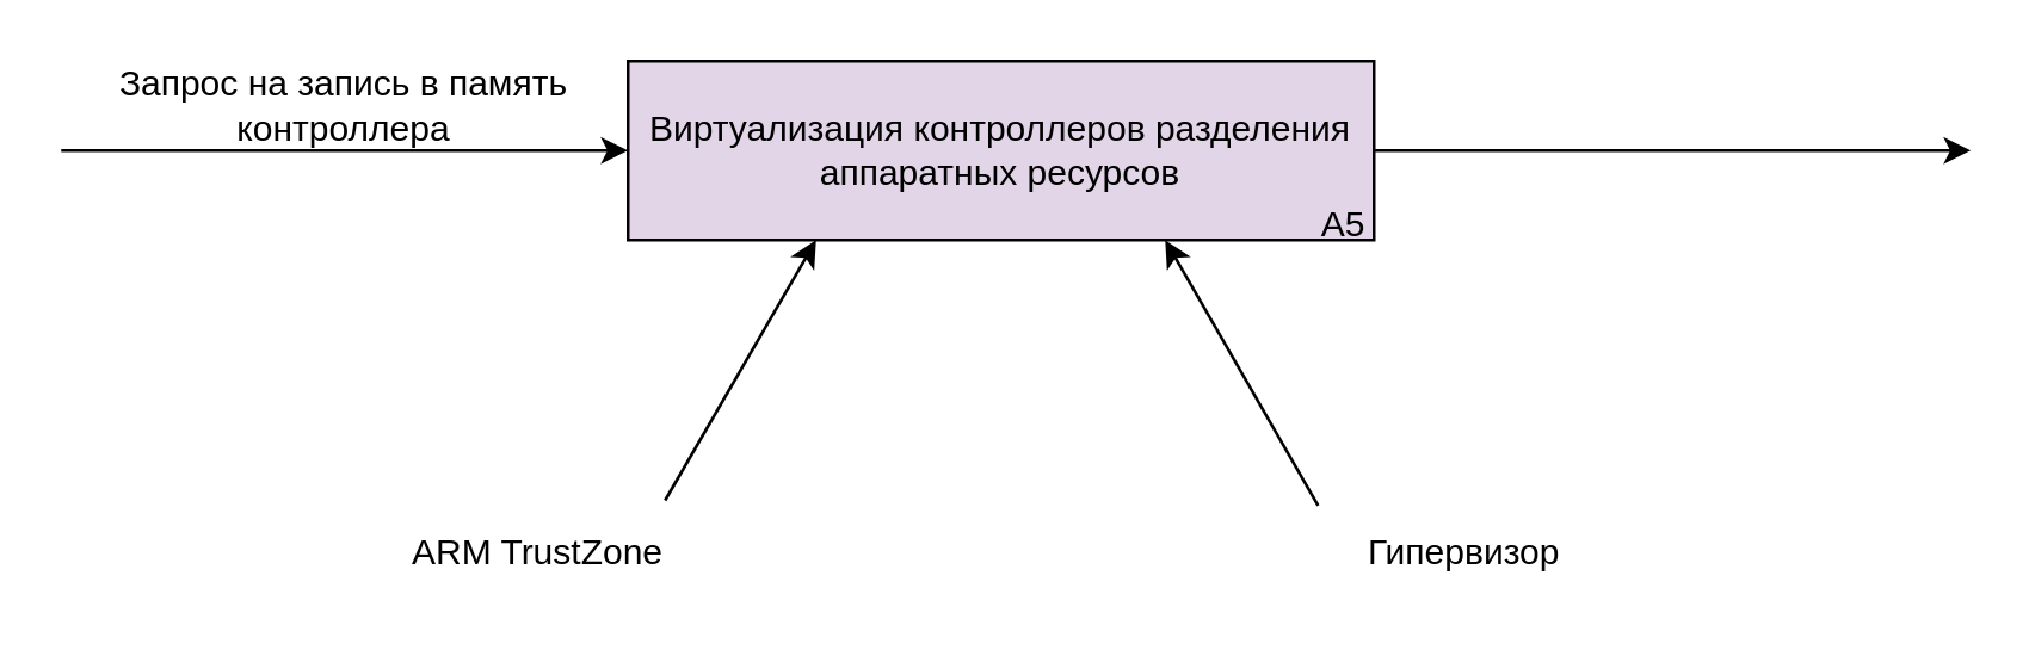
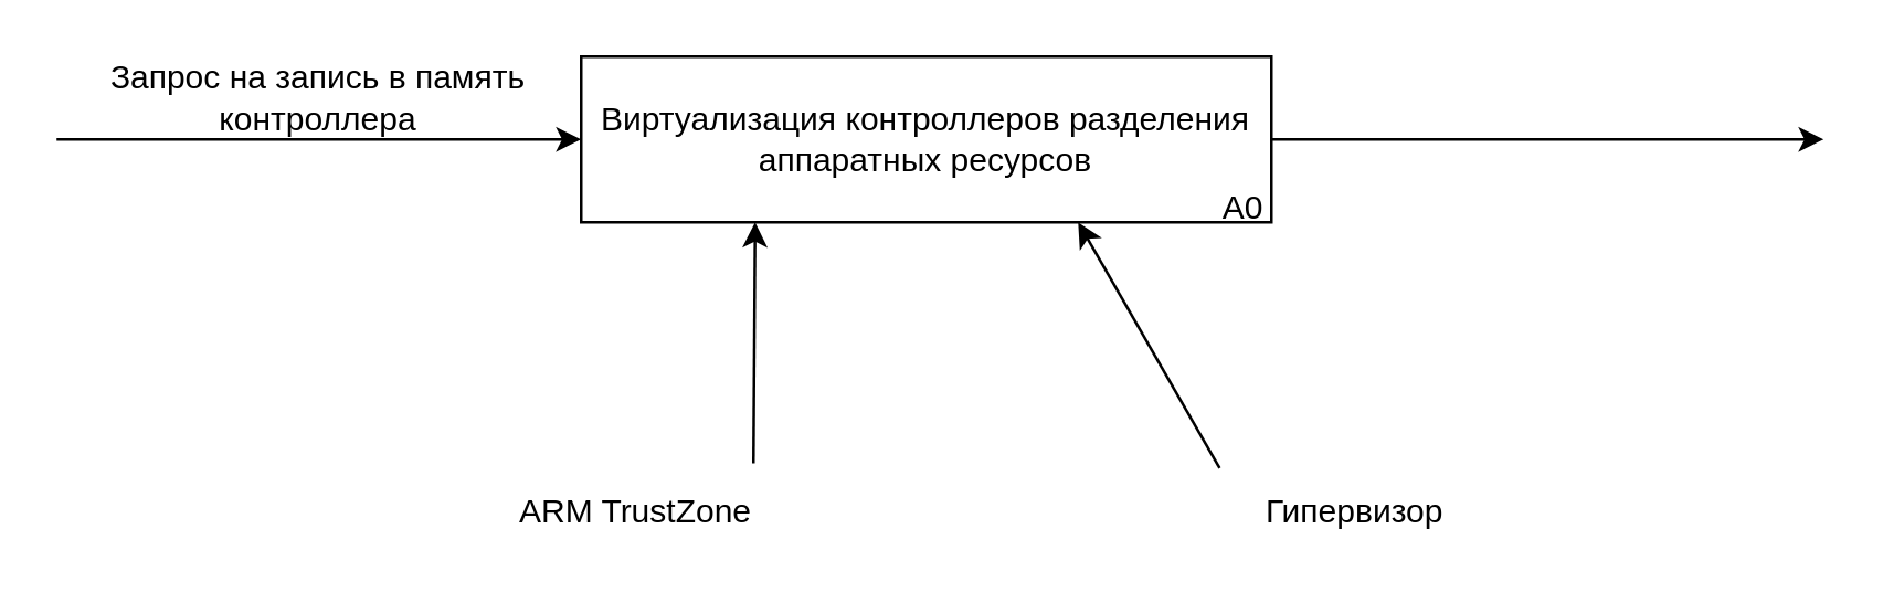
  <mxCell id="0" />
  <mxCell id="1" parent="0" />
- <mxCell id="2" value="Виртуализация контроллеров разделения аппаратных ресурсов " style="rounded=0;whiteSpace=wrap;html=1;fillColor=#e1d5e7;" parent="1" vertex="1"><mxGeometry x="210" y="20" width="250" height="60" as="geometry" /></mxCell>
+ <mxCell id="2" value="Виртуализация контроллеров разделения аппаратных ресурсов " style="rounded=0;whiteSpace=wrap;html=1;" parent="1" vertex="1"><mxGeometry x="210" y="20" width="250" height="60" as="geometry" /></mxCell>
  <mxCell id="3" value="" style="endArrow=classic;html=1;rounded=0;entryX=0;entryY=0.5;entryDx=0;entryDy=0;" parent="1" target="2" edge="1"><mxGeometry width="50" height="50" relative="1" as="geometry"><mxPoint x="20" y="50" as="sourcePoint" /><mxPoint x="300" y="30" as="targetPoint" /></mxGeometry></mxCell>
  <mxCell id="4" value="" style="endArrow=classic;html=1;rounded=0;exitX=1;exitY=0.5;exitDx=0;exitDy=0;" parent="1" source="2" edge="1"><mxGeometry width="50" height="50" relative="1" as="geometry"><mxPoint x="250" y="80" as="sourcePoint" /><mxPoint x="660" y="50" as="targetPoint" /></mxGeometry></mxCell>
  <mxCell id="5" value="Запрос на запись в память контроллера" style="text;html=1;align=center;verticalAlign=middle;whiteSpace=wrap;rounded=0;" parent="1" vertex="1"><mxGeometry x="30" y="20" width="170" height="30" as="geometry" /></mxCell>
- <mxCell id="6" value="A5" style="text;html=1;align=center;verticalAlign=middle;whiteSpace=wrap;rounded=0;" parent="1" vertex="1"><mxGeometry x="420" y="60" width="60" height="30" as="geometry" /></mxCell>
+ <mxCell id="6" value="A0" style="text;html=1;align=center;verticalAlign=middle;whiteSpace=wrap;rounded=0;" parent="1" vertex="1"><mxGeometry x="420" y="60" width="60" height="30" as="geometry" /></mxCell>
  <mxCell id="7" value="" style="endArrow=classic;html=1;rounded=0;entryX=0.25;entryY=1;entryDx=0;entryDy=0;exitX=0.924;exitY=-0.09;exitDx=0;exitDy=0;exitPerimeter=0;" parent="1" source="9" edge="1"><mxGeometry width="50" height="50" relative="1" as="geometry"><mxPoint x="273" y="160" as="sourcePoint" /><mxPoint x="273" y="80" as="targetPoint" /></mxGeometry></mxCell>
  <mxCell id="8" value="" style="endArrow=classic;html=1;rounded=0;entryX=0.25;entryY=1;entryDx=0;entryDy=0;exitX=0.11;exitY=-0.033;exitDx=0;exitDy=0;exitPerimeter=0;" parent="1" source="10" edge="1"><mxGeometry width="50" height="50" relative="1" as="geometry"><mxPoint x="390" y="160" as="sourcePoint" /><mxPoint x="390" y="80" as="targetPoint" /></mxGeometry></mxCell>
- <mxCell id="9" value="ARM TrustZone" style="text;html=1;align=center;verticalAlign=middle;whiteSpace=wrap;rounded=0;" parent="1" vertex="1"><mxGeometry x="130" y="170" width="100" height="30" as="geometry" /></mxCell>
+ <mxCell id="9" value="ARM TrustZone" style="text;html=1;align=center;verticalAlign=middle;whiteSpace=wrap;rounded=0;" parent="1" vertex="1"><mxGeometry x="180" y="170" width="100" height="30" as="geometry" /></mxCell>
  <mxCell id="10" value="&lt;div&gt;Гипервизор&lt;/div&gt;" style="text;html=1;align=center;verticalAlign=middle;whiteSpace=wrap;rounded=0;" parent="1" vertex="1"><mxGeometry x="427.5" y="170" width="125" height="30" as="geometry" /></mxCell>
